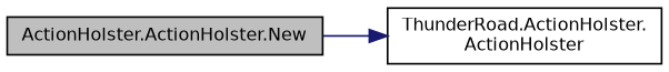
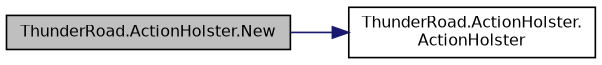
  digraph {
    rankdir=LR
    node [color=black fontname=Helvetica fontsize=10 shape=record style=filled]
-   n1 [fillcolor=grey75 fontcolor=black height=0.2 label="ActionHolster.ActionHolster.New" width=0.4]
+   n1 [fillcolor=grey75 fontcolor=black height=0.2 label="ThunderRoad.ActionHolster.New" width=0.4]
    n2 [fillcolor=white height=0.2 label="ThunderRoad.ActionHolster.\lActionHolster" width=0.4]
    n1 -> n2 [color=midnightblue fontname=Helvetica fontsize=10 labelfontname=Helvetica labelfontsize=10 style=solid]
  }
